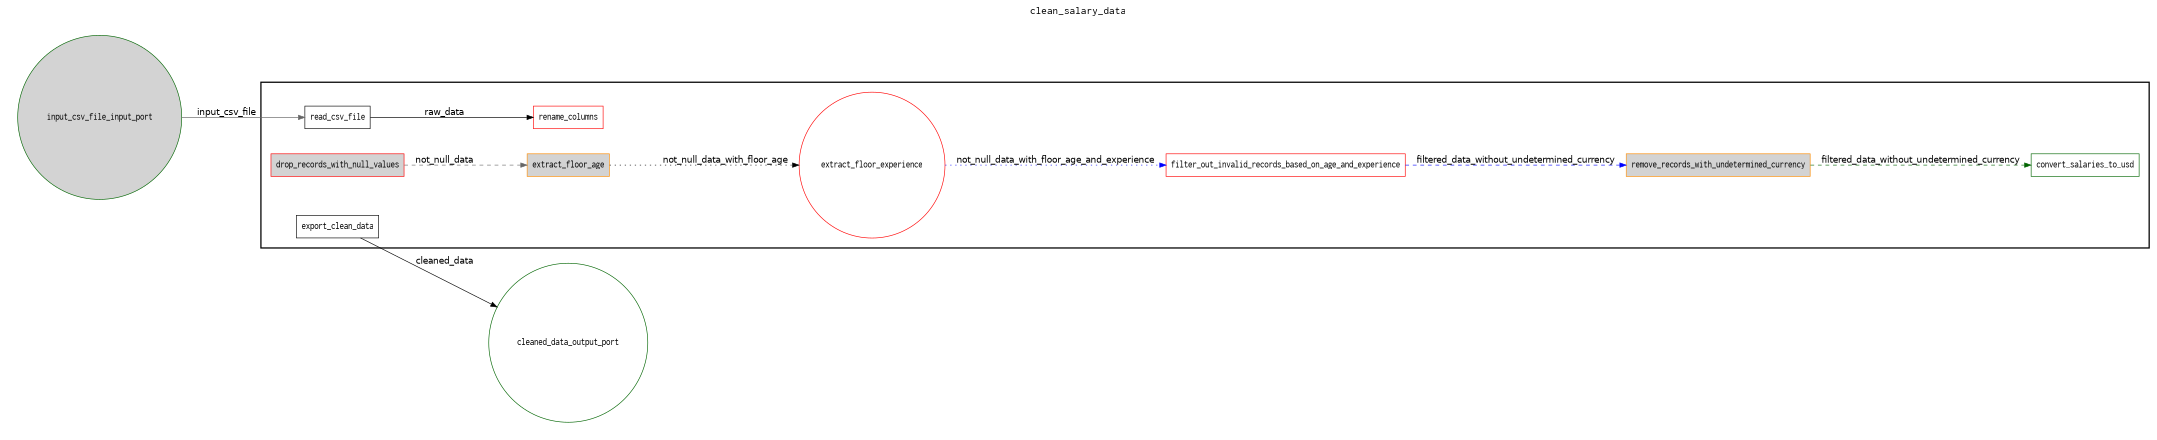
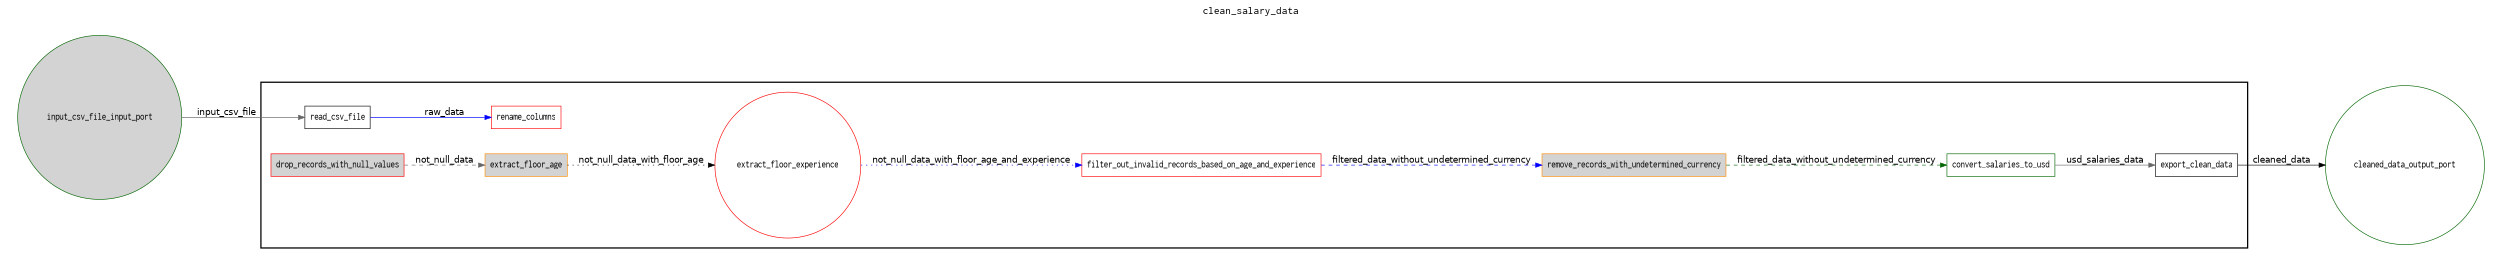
  digraph {
    fontname=Courier
    fontsize=18
    label=clean_salary_data
    labelloc=t
    rankdir=LR
    node [color=red fillcolor=white fontname=Courier peripheries=1 shape=box style=filled]
    edge [color=black fontname=Helvetica style=solid]
    read_csv_file [color=black]
    rename_columns
    drop_records_with_null_values [fillcolor=lightgrey]
    extract_floor_age [color=darkorange fillcolor=lightgrey]
    extract_floor_experience [shape=circle]
    filter_out_invalid_records_based_on_age_and_experience
    remove_records_with_undetermined_currency [color=darkorange fillcolor=lightgrey]
    convert_salaries_to_usd [color=darkgreen]
    export_clean_data [color=black]
    input_csv_file_input_port [color=darkgreen fillcolor=lightgrey shape=circle width=0.2]
    cleaned_data_output_port [color=darkgreen shape=circle width=0.2]
    subgraph cluster_1 {
      color=black
      label=""
      penwidth=2
      subgraph cluster_2 {
        color=white
        label=""
        penwidth=2
        read_csv_file
        rename_columns
        drop_records_with_null_values
        extract_floor_age
        extract_floor_experience
        filter_out_invalid_records_based_on_age_and_experience
        remove_records_with_undetermined_currency
        convert_salaries_to_usd
        export_clean_data
      }
    }
    subgraph cluster_3 {
      color=white
      label=""
      subgraph cluster_4 {
        color=white
        label=""
        cleaned_data_output_port
      }
    }
    subgraph cluster_5 {
      color=white
      label=""
      subgraph cluster_6 {
        color=white
        label=""
        input_csv_file_input_port
      }
    }
-   read_csv_file -> rename_columns [label=raw_data]
+   read_csv_file -> rename_columns [color=blue label=raw_data]
    drop_records_with_null_values -> extract_floor_age [color=gray40 label=not_null_data style=dashed]
    extract_floor_age -> extract_floor_experience [label=not_null_data_with_floor_age style=dotted]
    extract_floor_experience -> filter_out_invalid_records_based_on_age_and_experience [color=blue label=not_null_data_with_floor_age_and_experience style=dotted]
    filter_out_invalid_records_based_on_age_and_experience -> remove_records_with_undetermined_currency [color=blue label=filtered_data_without_undetermined_currency style=dashed]
    remove_records_with_undetermined_currency -> convert_salaries_to_usd [color=darkgreen label=filtered_data_without_undetermined_currency style=dashed]
+   convert_salaries_to_usd -> export_clean_data [color=gray40 label=usd_salaries_data]
    export_clean_data -> cleaned_data_output_port [label=cleaned_data]
    input_csv_file_input_port -> read_csv_file [color=gray40 label=input_csv_file]
  }
